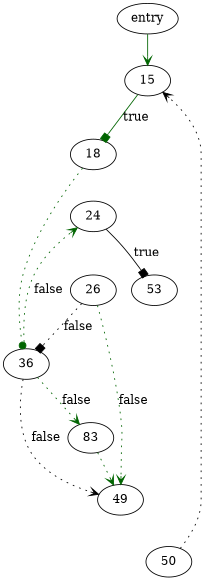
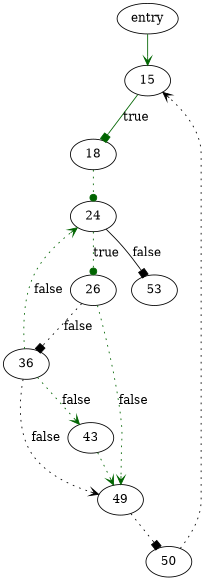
  digraph {
    edge [arrowhead=vee color=darkgreen style=dotted]
    n1 [label=entry]
    15
    18
    24
    26
    53
    36
    49
-   43 [label=83]
+   43
    50
    n1 -> 15 [style=solid]
    15 -> 18 [arrowhead=box label=true style=solid]
-   18 -> 36 [arrowhead=dot]
-   24 -> 53 [arrowhead=box color=black label=true style=solid]
+   18 -> 24 [arrowhead=dot]
+   24 -> 26 [arrowhead=dot label=true]
+   24 -> 53 [arrowhead=box color=black label=false style=solid]
    26 -> 36 [arrowhead=box color=black label=false]
    26 -> 49 [label=false]
    36 -> 24 [label=false]
    36 -> 49 [color=black label=false]
    36 -> 43 [label=false]
+   49 -> 50 [arrowhead=box color=black]
    43 -> 49
    50 -> 15 [color=black]
  }
